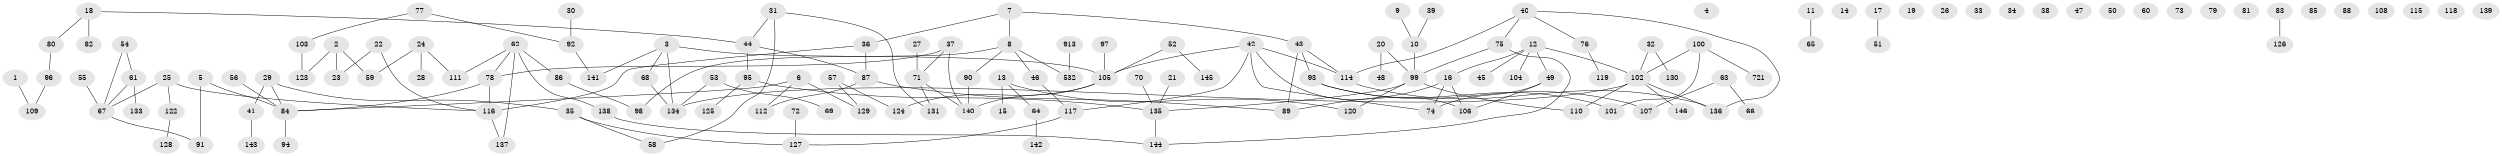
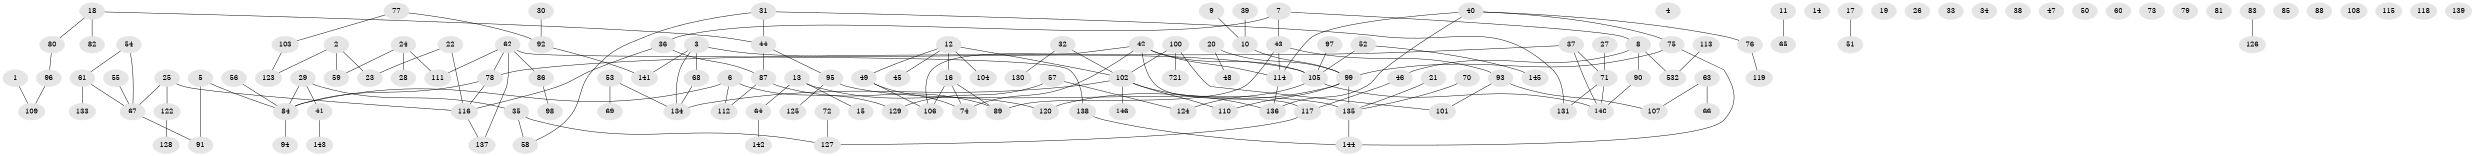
  graph {
    node [color=gray90 style=filled]
    1
    109
    2
    23
    59
    123
    3
    68
    105
    134
    141
    140
    124
    4
    5
    84
    91
    94
    6
    112
    129
    7
    8
    36
    43
    46
    90
    98
    n29 [label=532]
    116
    87
    89
    114
    93
    117
    9
    10
    99
    120
    135
    110
    11
    65
    12
    16
    45
    49
    102
    104
    74
    106
    136
    146
    13
    15
    64
    142
    14
    17
    51
    18
    44
    80
    82
    95
    96
    19
    20
    48
    21
    144
    22
    137
    24
    28
    111
    25
    67
    122
    128
    26
    27
    71
    131
    29
    35
    41
    58
    127
    143
    30
    92
    31
    32
    130
    33
    34
    37
    78
    38
    39
    40
    75
    76
    119
    42
    107
    101
    125
    47
    50
    52
    145
    53
    69
    54
    61
    133
    55
    56
    57
    60
    62
    86
    138
    63
    66
    70
    72
    73
    77
    103
    79
    81
    83
    126
    85
    88
    97
    100
    n141 [label=721]
    108
-   113 [label=913]
+   113
    115
    118
    139
    1 -- 109
    2 -- 23
    2 -- 59
    2 -- 123
    3 -- 68
    3 -- 105
    3 -- 134
    3 -- 141
    68 -- 134
    105 -- 140
    105 -- 124
    5 -- 84
    5 -- 91
    84 -- 94
    6 -- 84
    6 -- 112
    6 -- 129
    7 -- 8
    7 -- 36
    7 -- 43
    8 -- 46
    8 -- 90
-   8 -- 98
    8 -- n29
    36 -- 116
    36 -- 87
    43 -- 89
    43 -- 114
    43 -- 93
    46 -- 117
    90 -- 140
    116 -- 137
    87 -- 112
    87 -- 89
    114 -- 136
    93 -- 107
    93 -- 101
    117 -- 127
    9 -- 10
    10 -- 99
    99 -- 120
    99 -- 135
    99 -- 110
    135 -- 144
    11 -- 65
    12 -- 16
    12 -- 45
    12 -- 49
    12 -- 102
    12 -- 104
    16 -- 89
    16 -- 74
    16 -- 106
    49 -- 74
    49 -- 106
    102 -- 134
    102 -- 110
    102 -- 136
    102 -- 146
    13 -- 120
    13 -- 15
    13 -- 64
    64 -- 142
    17 -- 51
    18 -- 44
    18 -- 80
    18 -- 82
    44 -- 87
    44 -- 95
    80 -- 96
    95 -- 135
    95 -- 125
    96 -- 109
    20 -- 99
    20 -- 48
    21 -- 135
    22 -- 23
    22 -- 116
    24 -- 59
    24 -- 28
    24 -- 111
    25 -- 116
    25 -- 67
    25 -- 122
    67 -- 91
    122 -- 128
    27 -- 71
    71 -- 140
    71 -- 131
    29 -- 84
    29 -- 35
    29 -- 41
    35 -- 58
    35 -- 127
    41 -- 143
    30 -- 92
    92 -- 141
    31 -- 44
    31 -- 131
    31 -- 58
    32 -- 102
    32 -- 130
    37 -- 140
    37 -- 71
    37 -- 78
    78 -- 84
    78 -- 116
    39 -- 10
    40 -- 114
    40 -- 136
    40 -- 75
    40 -- 76
    75 -- 99
    75 -- 144
    76 -- 119
    42 -- 105
    42 -- 114
    42 -- 117
    42 -- 74
    42 -- 106
    52 -- 105
    52 -- 145
    53 -- 134
    53 -- 69
    54 -- 67
    54 -- 61
    61 -- 67
    61 -- 133
    55 -- 67
    56 -- 84
    57 -- 124
    57 -- 129
    62 -- 137
    62 -- 111
    62 -- 78
    62 -- 86
    62 -- 138
    86 -- 98
    138 -- 144
    63 -- 107
    63 -- 66
    70 -- 135
    72 -- 127
    77 -- 92
    77 -- 103
    103 -- 123
    83 -- 126
    97 -- 105
    100 -- 102
    100 -- 101
    100 -- n141
    113 -- n29
  }
